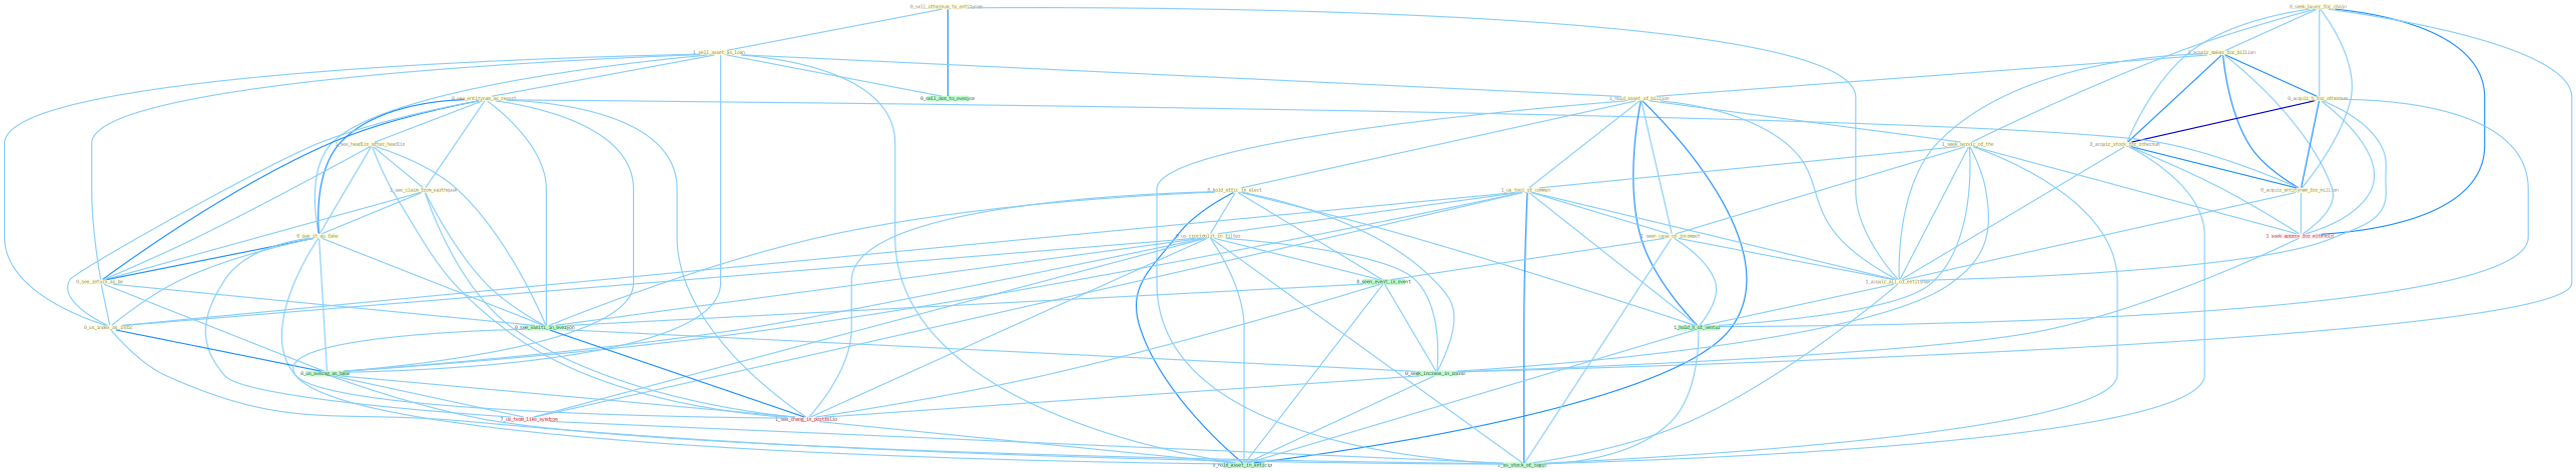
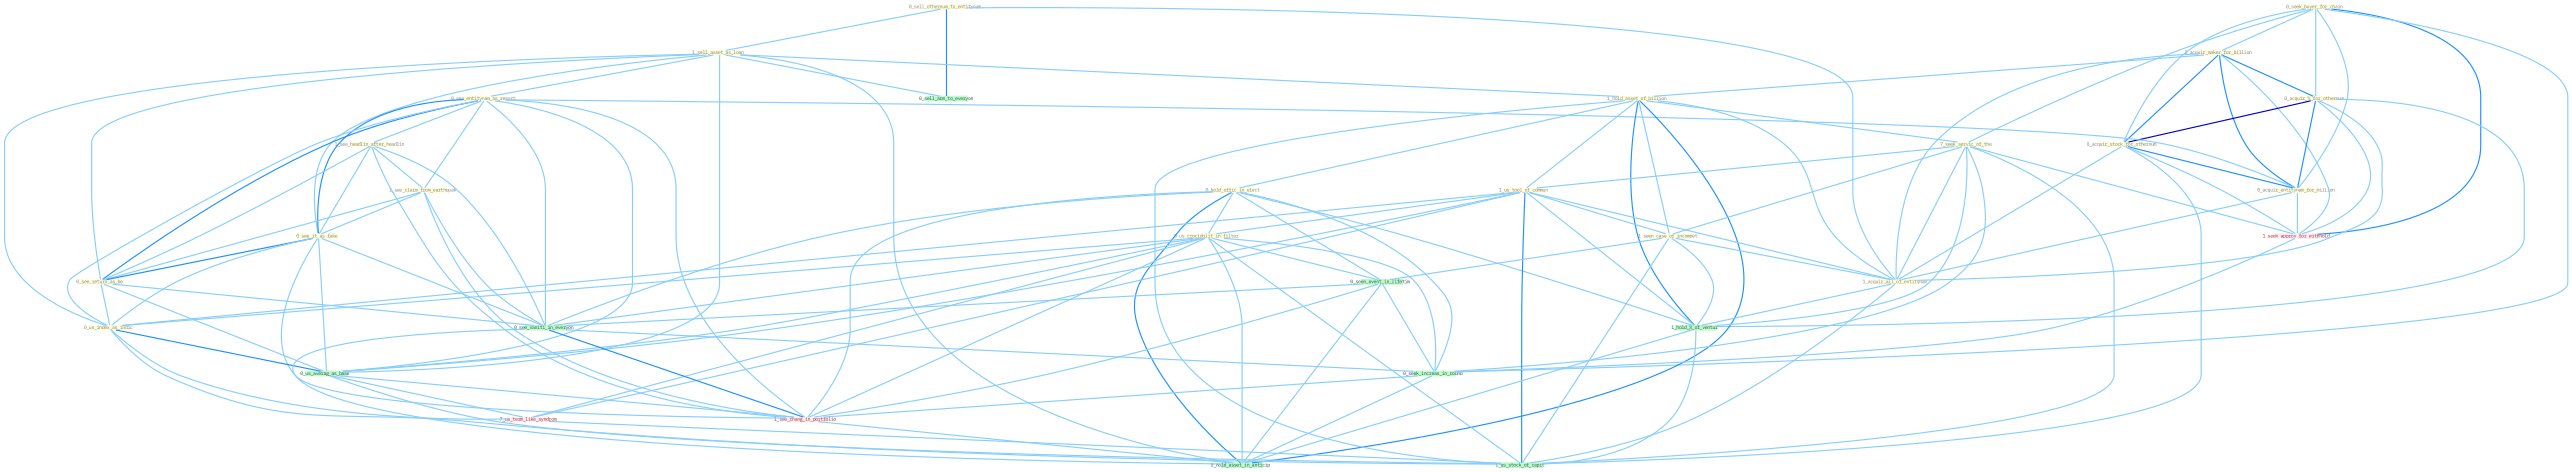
  graph {
    fontname="IBM Plex Mono"
    node [color="#ffffe0" fixedsize=true fontcolor="#8b7d6b" fontname="IBM Plex Mono" fontsize=4 shape=polygon style=filled]
    edge [color="#87cefa" fontname="IBM Plex Mono" w=1]
    "0_seek_buyer_for_chain " [height=.06 width=.5]
    "0_sell_othernum_to_entitynam " [height=.06 width=.5]
    "0_acquir_maker_for_billion " [height=.06 width=.5]
    "1_sell_asset_as_loan " [height=.06 width=.5]
    "0_acquir_%_for_othernum " [height=.06 width=.5]
    "0_see_entitynam_as_resort " [height=.06 width=.5]
    "1_see_headlin_after_headlin " [height=.06 width=.5]
    "1_see_claim_from_earthquak " [height=.06 width=.5]
    "1_hold_asset_of_billion " [height=.06 width=.5]
-   "1_seek_servic_of_the " [height=.06 width=.5]
+   "1_seek_servic_of_the " [height=.06 width=.5 label="7_seek_servic_of_the"]
    "0_acquir_stock_for_othernum " [height=.06 width=.5]
    "0_see_it_as_fake " [height=.06 width=.5]
    "0_hold_offic_in_elect " [height=.06 width=.5]
    "1_us_tool_of_commun " [height=.06 width=.5]
    "0_see_return_as_be " [height=.06 width=.5]
    "0_us_crocidolit_in_filter " [height=.06 width=.5]
    "0_us_index_as_indic " [height=.06 width=.5]
    "0_acquir_entitynam_for_million " [height=.06 width=.5]
    "1_seen_case_of_incompet " [height=.06 width=.5]
    "1_acquir_all_of_entitynam " [height=.06 width=.5]
    n21 [color="#fff0f5" fontcolor="#b22222" height=.06 label="7_us_term_like_syndrom" width=.5]
    "1_seek_approv_for_withhold " [color="#fff0f5" fontcolor="#b22222" height=.06 width=.5]
    "1_see_chang_in_portfolio " [color="#fff0f5" fontcolor="#b22222" height=.06 width=.5]
    "0_seek_increas_in_round " [color="#BDFCC9" fontcolor="#2f4f4f" height=.06 width=.5]
    n25 [color="#BDFCC9" fontcolor="#2f4f4f" height=.06 label="0_sell_arm_to_everyon" width=.5]
    "0_us_averag_as_base " [color="#BDFCC9" fontcolor="#2f4f4f" height=.06 width=.5]
    "0_hold_asset_in_anticip " [color="#BDFCC9" fontcolor="#2f4f4f" height=.06 width=.5]
    "1_hold_%_of_ventur " [color="#BDFCC9" fontcolor="#2f4f4f" height=.06 width=.5]
    "0_see_vaniti_in_everyon " [color="#BDFCC9" fontcolor="#2f4f4f" height=.06 width=.5]
    "1_us_stock_of_capit " [color="#BDFCC9" fontcolor="#2f4f4f" height=.06 width=.5]
-   "0_seen_event_in_lifetim " [color="#BDFCC9" fontcolor="#2f4f4f" height=.06 width=.5 label="0_seen_event_in_event"]
+   "0_seen_event_in_lifetim " [color="#BDFCC9" fontcolor="#2f4f4f" height=.06 width=.5]
    subgraph sub_1 {
      "0_seek_buyer_for_chain "
      "0_sell_othernum_to_entitynam "
      "0_acquir_maker_for_billion "
      "1_sell_asset_as_loan "
      "0_acquir_%_for_othernum "
      "0_see_entitynam_as_resort "
      "1_see_headlin_after_headlin "
      "1_see_claim_from_earthquak "
      "1_hold_asset_of_billion "
      "1_seek_servic_of_the "
      "0_acquir_stock_for_othernum "
      "0_see_it_as_fake "
      "0_hold_offic_in_elect "
      "1_us_tool_of_commun "
      "0_see_return_as_be "
      "0_us_crocidolit_in_filter "
      "0_us_index_as_indic "
      "0_acquir_entitynam_for_million "
      "1_seen_case_of_incompet "
      "1_acquir_all_of_entitynam "
    }
    subgraph sub_2 {
      n21
      "1_seek_approv_for_withhold "
      "1_see_chang_in_portfolio "
    }
    "0_seek_buyer_for_chain " -- "0_acquir_maker_for_billion "
    "0_seek_buyer_for_chain " -- "0_acquir_%_for_othernum "
    "0_seek_buyer_for_chain " -- "1_seek_servic_of_the "
    "0_seek_buyer_for_chain " -- "0_acquir_stock_for_othernum "
    "0_seek_buyer_for_chain " -- "0_acquir_entitynam_for_million "
    "0_seek_buyer_for_chain " -- "1_seek_approv_for_withhold " [color="#1e90ff" w=2]
    "0_seek_buyer_for_chain " -- "0_seek_increas_in_round "
    "0_sell_othernum_to_entitynam " -- "1_sell_asset_as_loan "
    "0_sell_othernum_to_entitynam " -- "1_acquir_all_of_entitynam "
    "0_sell_othernum_to_entitynam " -- n25 [color="#1e90ff" w=2]
    "0_acquir_maker_for_billion " -- "0_acquir_%_for_othernum " [color="#1e90ff" w=2]
    "0_acquir_maker_for_billion " -- "1_hold_asset_of_billion "
    "0_acquir_maker_for_billion " -- "0_acquir_stock_for_othernum " [color="#1e90ff" w=2]
    "0_acquir_maker_for_billion " -- "0_acquir_entitynam_for_million " [color="#1e90ff" w=2]
    "0_acquir_maker_for_billion " -- "1_acquir_all_of_entitynam "
    "0_acquir_maker_for_billion " -- "1_seek_approv_for_withhold "
    "1_sell_asset_as_loan " -- "0_see_entitynam_as_resort "
    "1_sell_asset_as_loan " -- "1_hold_asset_of_billion "
    "1_sell_asset_as_loan " -- "0_see_it_as_fake "
    "1_sell_asset_as_loan " -- "0_see_return_as_be "
    "1_sell_asset_as_loan " -- "0_us_index_as_indic "
    "1_sell_asset_as_loan " -- n25
    "1_sell_asset_as_loan " -- "0_us_averag_as_base "
    "1_sell_asset_as_loan " -- "0_hold_asset_in_anticip "
    "0_acquir_%_for_othernum " -- "0_acquir_stock_for_othernum " [color="#0000cd" w=3]
    "0_acquir_%_for_othernum " -- "0_acquir_entitynam_for_million " [color="#1e90ff" w=2]
    "0_acquir_%_for_othernum " -- "1_acquir_all_of_entitynam "
    "0_acquir_%_for_othernum " -- "1_seek_approv_for_withhold "
    "0_acquir_%_for_othernum " -- "1_hold_%_of_ventur "
    "0_see_entitynam_as_resort " -- "1_see_headlin_after_headlin "
    "0_see_entitynam_as_resort " -- "1_see_claim_from_earthquak "
    "0_see_entitynam_as_resort " -- "0_see_it_as_fake " [color="#1e90ff" w=2]
    "0_see_entitynam_as_resort " -- "0_see_return_as_be " [color="#1e90ff" w=2]
    "0_see_entitynam_as_resort " -- "0_us_index_as_indic "
    "0_see_entitynam_as_resort " -- "0_acquir_entitynam_for_million "
    "0_see_entitynam_as_resort " -- "1_see_chang_in_portfolio "
    "0_see_entitynam_as_resort " -- "0_us_averag_as_base "
    "0_see_entitynam_as_resort " -- "0_see_vaniti_in_everyon "
    "1_see_headlin_after_headlin " -- "1_see_claim_from_earthquak "
    "1_see_headlin_after_headlin " -- "0_see_it_as_fake "
    "1_see_headlin_after_headlin " -- "0_see_return_as_be "
    "1_see_headlin_after_headlin " -- "1_see_chang_in_portfolio "
    "1_see_headlin_after_headlin " -- "0_see_vaniti_in_everyon "
    "1_see_claim_from_earthquak " -- "0_see_it_as_fake "
    "1_see_claim_from_earthquak " -- "0_see_return_as_be "
    "1_see_claim_from_earthquak " -- "1_see_chang_in_portfolio "
    "1_see_claim_from_earthquak " -- "0_see_vaniti_in_everyon "
    "1_hold_asset_of_billion " -- "1_seek_servic_of_the "
    "1_hold_asset_of_billion " -- "0_hold_offic_in_elect "
    "1_hold_asset_of_billion " -- "1_us_tool_of_commun "
    "1_hold_asset_of_billion " -- "1_seen_case_of_incompet "
    "1_hold_asset_of_billion " -- "1_acquir_all_of_entitynam "
    "1_hold_asset_of_billion " -- "0_hold_asset_in_anticip " [color="#1e90ff" w=2]
    "1_hold_asset_of_billion " -- "1_hold_%_of_ventur " [color="#1e90ff" w=2]
    "1_hold_asset_of_billion " -- "1_us_stock_of_capit "
    "1_seek_servic_of_the " -- "1_us_tool_of_commun "
    "1_seek_servic_of_the " -- "1_seen_case_of_incompet "
    "1_seek_servic_of_the " -- "1_acquir_all_of_entitynam "
    "1_seek_servic_of_the " -- "1_seek_approv_for_withhold "
    "1_seek_servic_of_the " -- "0_seek_increas_in_round "
    "1_seek_servic_of_the " -- "1_hold_%_of_ventur "
    "1_seek_servic_of_the " -- "1_us_stock_of_capit "
    "0_acquir_stock_for_othernum " -- "0_acquir_entitynam_for_million " [color="#1e90ff" w=2]
    "0_acquir_stock_for_othernum " -- "1_acquir_all_of_entitynam "
    "0_acquir_stock_for_othernum " -- "1_seek_approv_for_withhold "
    "0_acquir_stock_for_othernum " -- "1_us_stock_of_capit "
    "0_see_it_as_fake " -- "0_see_return_as_be " [color="#1e90ff" w=2]
    "0_see_it_as_fake " -- "0_us_index_as_indic "
    "0_see_it_as_fake " -- "1_see_chang_in_portfolio "
    "0_see_it_as_fake " -- "0_us_averag_as_base "
    "0_see_it_as_fake " -- "0_see_vaniti_in_everyon "
    "0_hold_offic_in_elect " -- "0_us_crocidolit_in_filter "
    "0_hold_offic_in_elect " -- "1_see_chang_in_portfolio "
    "0_hold_offic_in_elect " -- "0_seek_increas_in_round "
    "0_hold_offic_in_elect " -- "0_hold_asset_in_anticip " [color="#1e90ff" w=2]
    "0_hold_offic_in_elect " -- "1_hold_%_of_ventur "
    "0_hold_offic_in_elect " -- "0_see_vaniti_in_everyon "
    "0_hold_offic_in_elect " -- "0_seen_event_in_lifetim "
    "1_us_tool_of_commun " -- "0_us_crocidolit_in_filter "
    "1_us_tool_of_commun " -- "0_us_index_as_indic "
    "1_us_tool_of_commun " -- "1_seen_case_of_incompet "
    "1_us_tool_of_commun " -- "1_acquir_all_of_entitynam "
    "1_us_tool_of_commun " -- n21
    "1_us_tool_of_commun " -- "0_us_averag_as_base "
    "1_us_tool_of_commun " -- "1_hold_%_of_ventur "
    "1_us_tool_of_commun " -- "1_us_stock_of_capit " [color="#1e90ff" w=2]
    "0_see_return_as_be " -- "0_us_index_as_indic "
    "0_see_return_as_be " -- "0_us_averag_as_base "
    "0_see_return_as_be " -- "0_see_vaniti_in_everyon "
    "0_us_crocidolit_in_filter " -- "0_us_index_as_indic "
    "0_us_crocidolit_in_filter " -- n21
    "0_us_crocidolit_in_filter " -- "1_see_chang_in_portfolio "
    "0_us_crocidolit_in_filter " -- "0_seek_increas_in_round "
    "0_us_crocidolit_in_filter " -- "0_us_averag_as_base "
    "0_us_crocidolit_in_filter " -- "0_hold_asset_in_anticip "
    "0_us_crocidolit_in_filter " -- "0_see_vaniti_in_everyon "
    "0_us_crocidolit_in_filter " -- "1_us_stock_of_capit "
    "0_us_crocidolit_in_filter " -- "0_seen_event_in_lifetim "
-   "0_see_it_as_fake " -- n21
+   "0_us_index_as_indic " -- n21
    "0_us_index_as_indic " -- "0_us_averag_as_base " [color="#1e90ff" w=2]
    "0_us_index_as_indic " -- "1_us_stock_of_capit "
    "0_acquir_entitynam_for_million " -- "1_acquir_all_of_entitynam "
    "0_acquir_entitynam_for_million " -- "1_seek_approv_for_withhold "
    "1_seen_case_of_incompet " -- "1_acquir_all_of_entitynam "
    "1_seen_case_of_incompet " -- "1_hold_%_of_ventur "
    "1_seen_case_of_incompet " -- "1_us_stock_of_capit "
    "1_seen_case_of_incompet " -- "0_seen_event_in_lifetim "
    "1_acquir_all_of_entitynam " -- "1_hold_%_of_ventur "
    "1_acquir_all_of_entitynam " -- "1_us_stock_of_capit "
    n21 -- "1_us_stock_of_capit "
    "1_seek_approv_for_withhold " -- "0_seek_increas_in_round "
    "1_see_chang_in_portfolio " -- "0_hold_asset_in_anticip "
    "0_seek_increas_in_round " -- "1_see_chang_in_portfolio "
    "0_seek_increas_in_round " -- "0_hold_asset_in_anticip "
    "0_us_averag_as_base " -- n21
    "0_us_averag_as_base " -- "1_see_chang_in_portfolio "
    "0_us_averag_as_base " -- "1_us_stock_of_capit "
    "1_hold_%_of_ventur " -- "0_hold_asset_in_anticip "
    "1_hold_%_of_ventur " -- "1_us_stock_of_capit "
    "0_see_vaniti_in_everyon " -- "1_see_chang_in_portfolio " [color="#1e90ff" w=2]
    "0_see_vaniti_in_everyon " -- "0_seek_increas_in_round "
    "0_see_vaniti_in_everyon " -- "0_hold_asset_in_anticip "
    "0_seen_event_in_lifetim " -- "1_see_chang_in_portfolio "
    "0_seen_event_in_lifetim " -- "0_seek_increas_in_round "
    "0_seen_event_in_lifetim " -- "0_hold_asset_in_anticip "
    "0_seen_event_in_lifetim " -- "0_see_vaniti_in_everyon "
  }
